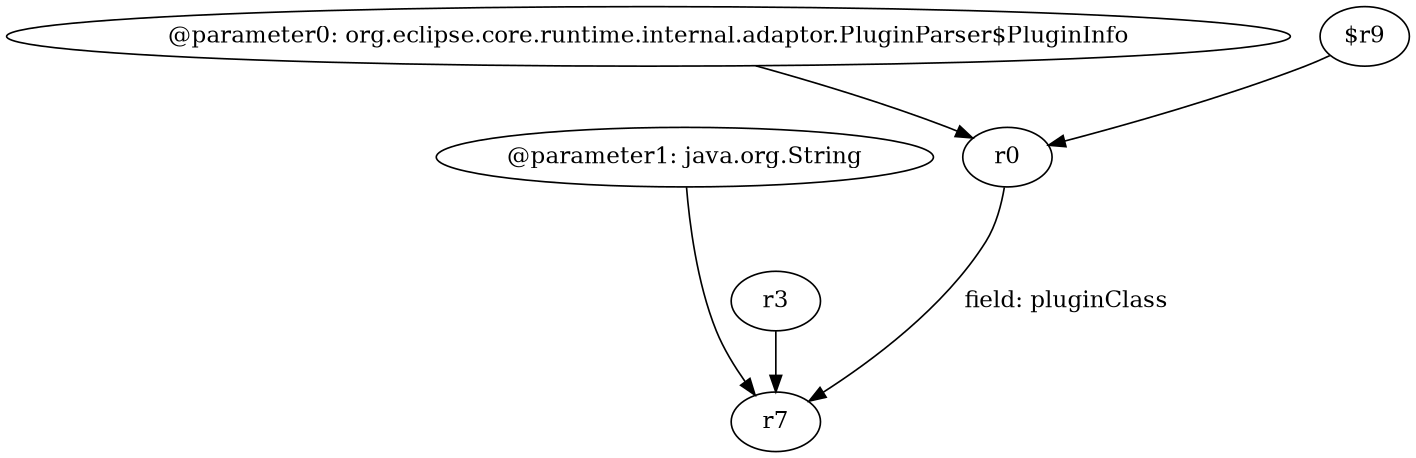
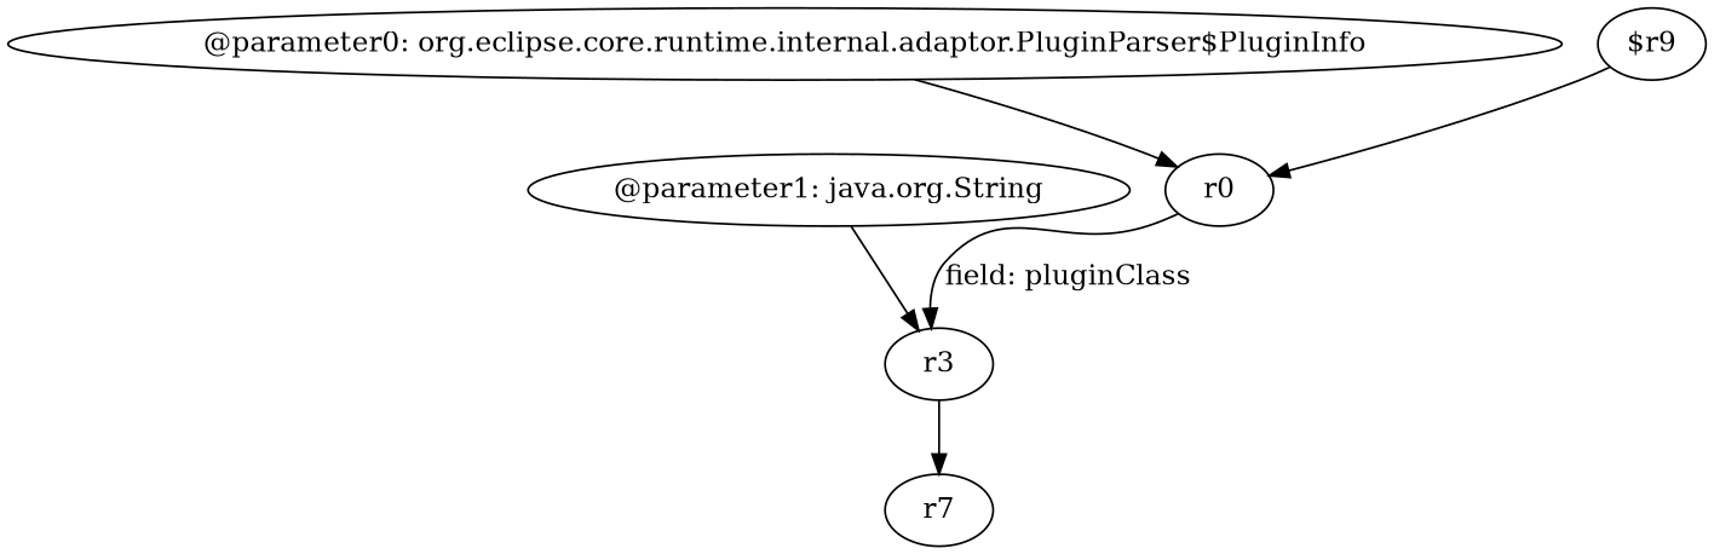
  digraph {
    n1 [label=r0]
    n2 [label=r7]
    n3 [label="@parameter0: org.eclipse.core.runtime.internal.adaptor.PluginParser$PluginInfo"]
    n4 [label="@parameter1: java.org.String"]
    n5 [label="$r9"]
    n6 [label=r3]
-   n1 -> n2 [label="field: pluginClass"]
+   n1 -> n6 [label="field: pluginClass"]
    n3 -> n1
-   n4 -> n2
+   n4 -> n6
    n5 -> n1
    n6 -> n2
  }
